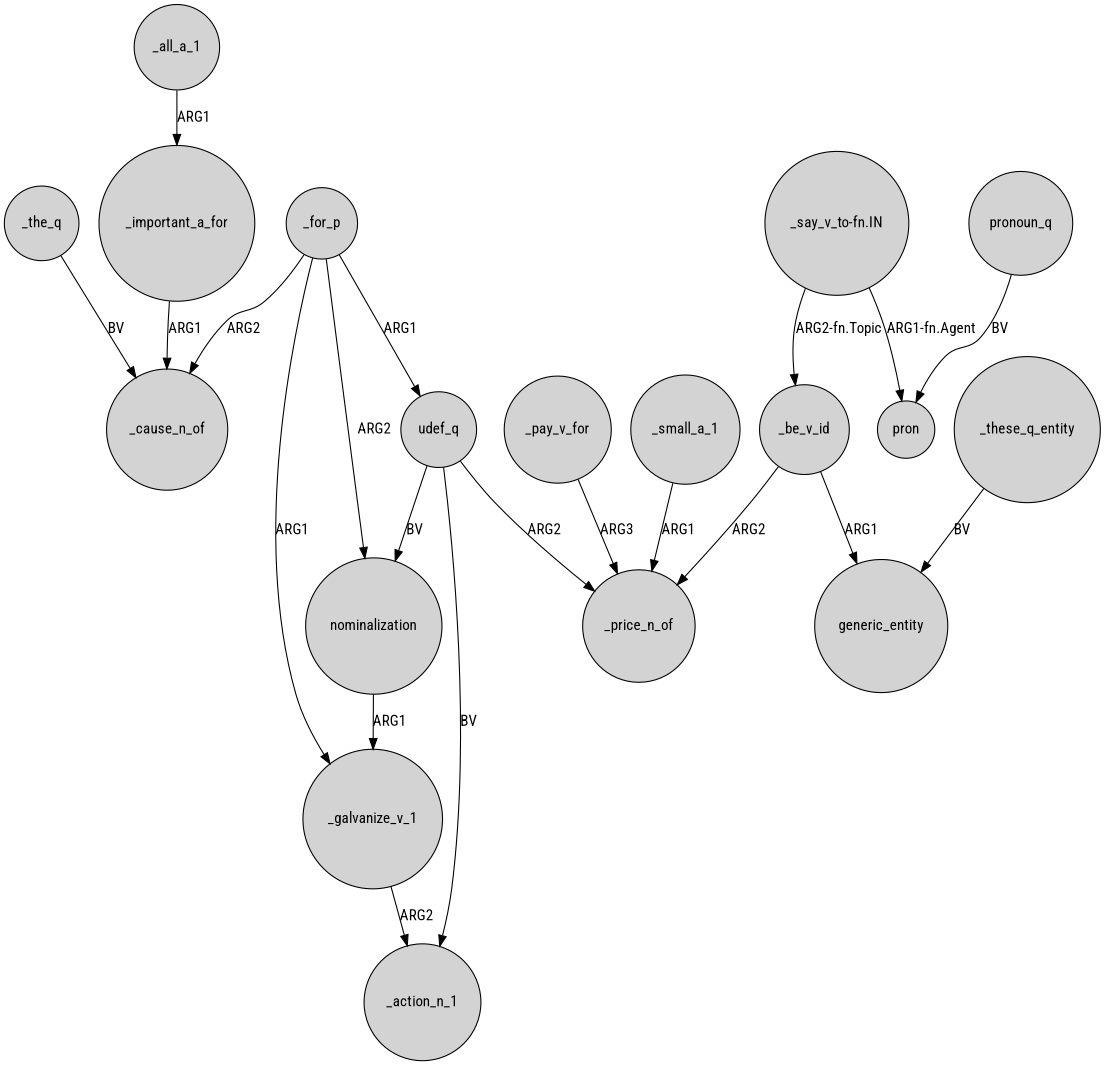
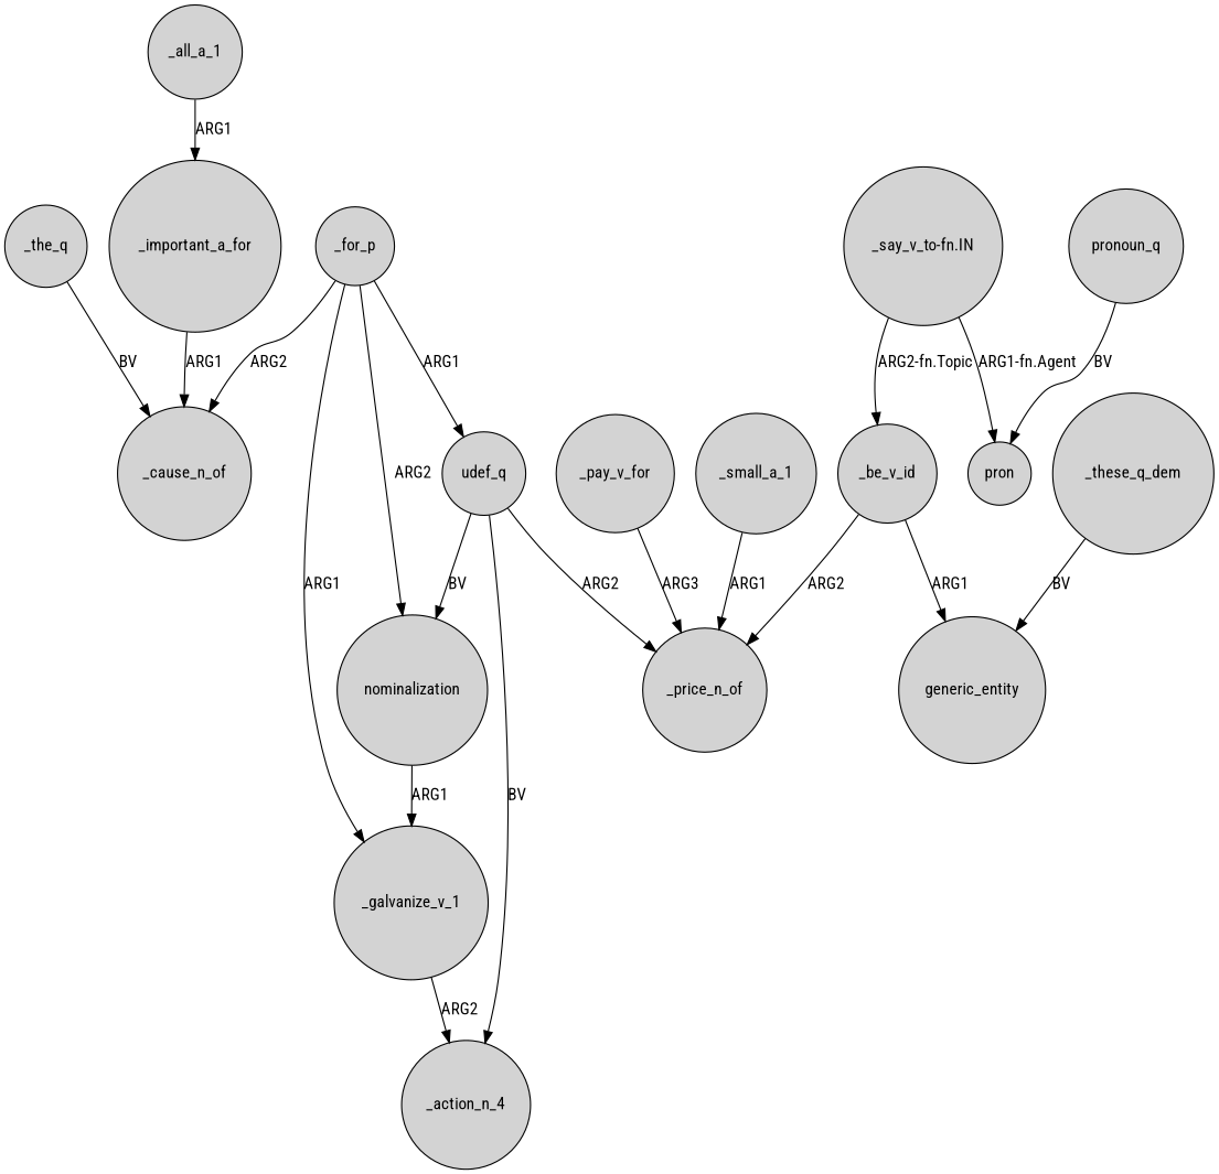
  digraph {
    fontname="Roboto Condensed"
    node [fontname="Roboto Condensed" shape=circle style=filled]
    edge [fontname="Roboto Condensed"]
    _the_q
    _cause_n_of
-   _these_q_dem [label=_these_q_entity]
+   _these_q_dem
    generic_entity
    _pay_v_for
    _price_n_of
    udef_q
-   _action_n_1
+   _action_n_1 [label=_action_n_4]
    nominalization
    _galvanize_v_1
    _for_p
    _be_v_id
    "_say_v_to-fn.IN"
    pron
    pronoun_q
    _small_a_1
    _important_a_for
    _all_a_1
    _the_q -> _cause_n_of [label=BV]
    _these_q_dem -> generic_entity [label=BV]
    _pay_v_for -> _price_n_of [label=ARG3]
    udef_q -> _price_n_of [label=ARG2]
    udef_q -> _action_n_1 [label=BV]
    udef_q -> nominalization [label=BV]
    nominalization -> _galvanize_v_1 [label=ARG1]
    _galvanize_v_1 -> _action_n_1 [label=ARG2]
    _for_p -> _cause_n_of [label=ARG2]
    _for_p -> udef_q [label=ARG1]
    _for_p -> nominalization [label=ARG2]
    _for_p -> _galvanize_v_1 [label=ARG1]
    _be_v_id -> generic_entity [label=ARG1]
    _be_v_id -> _price_n_of [label=ARG2]
    "_say_v_to-fn.IN" -> _be_v_id [label="ARG2-fn.Topic"]
    "_say_v_to-fn.IN" -> pron [label="ARG1-fn.Agent"]
    pronoun_q -> pron [label=BV]
    _small_a_1 -> _price_n_of [label=ARG1]
    _important_a_for -> _cause_n_of [label=ARG1]
    _all_a_1 -> _important_a_for [label=ARG1]
  }
